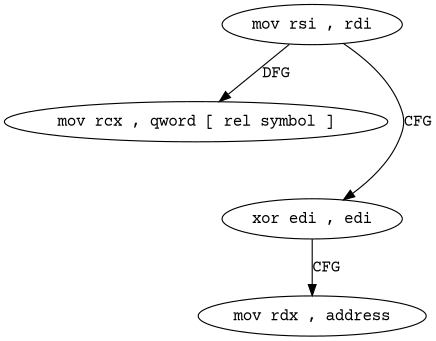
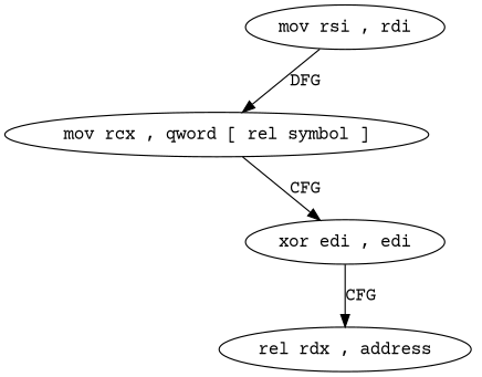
  digraph {
    fontname="Courier Prime"
    node [fontname="Courier Prime"]
    edge [fontname="Courier Prime"]
    n1 [label="mov rsi , rdi"]
    n2 [label="mov rcx , qword [ rel symbol ]"]
    n3 [label="xor edi , edi"]
-   n4 [label="mov rdx , address"]
+   n4 [label="rel rdx , address"]
    n1 -> n2 [label=DFG]
-   n1 -> n3 [label=CFG]
+   n2 -> n3 [label=CFG]
    n3 -> n4 [label=CFG]
  }
